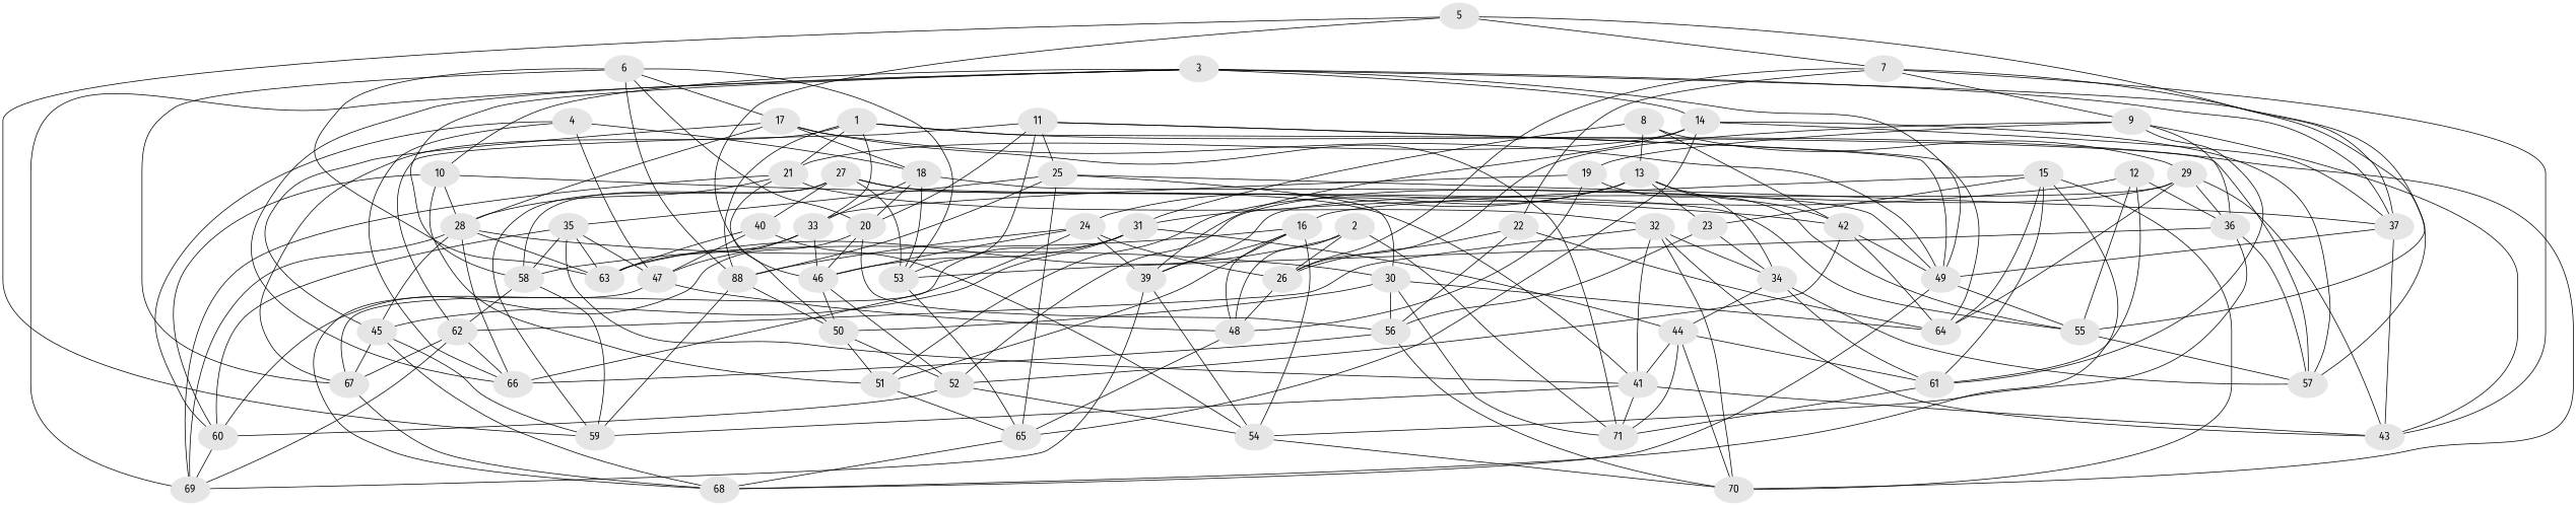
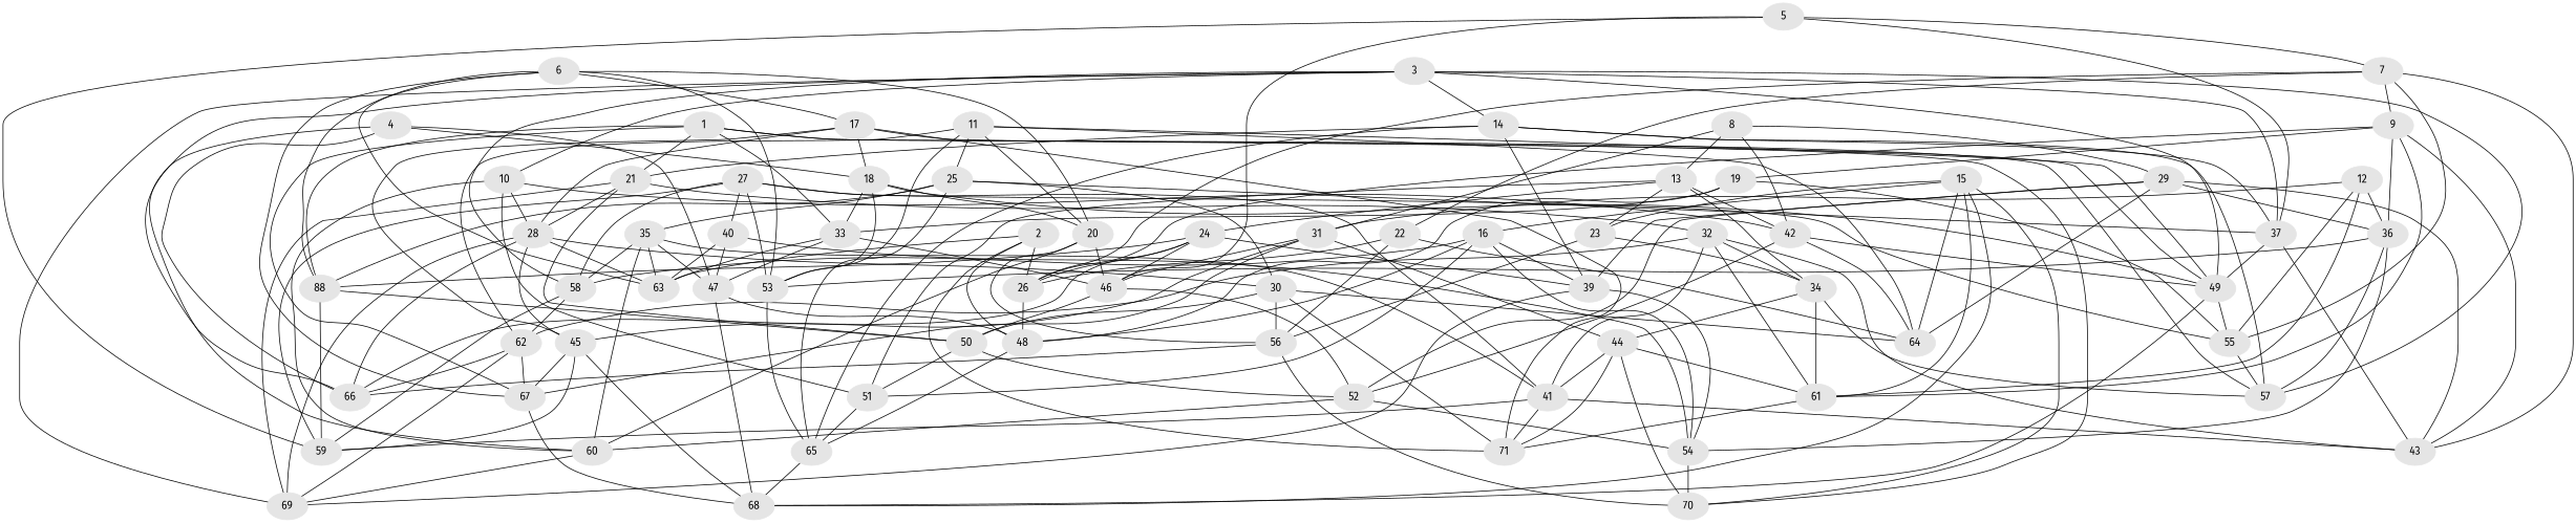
  graph {
    fontname="Fira Sans"
    node [color=gray90 fontname="Fira Sans" style=filled]
    edge [fontname="Fira Sans" weight=1.0]
    1
    21
    33
    n4 [label=88]
    57
    67
    70
    69
    28
    32
    50
    63
    47
    46
    59
    68
    2
    26
    48
    71
    65
    3
    10
    14
    37
    49
    58
    66
    60
    42
    51
    39
    43
    55
    62
    4
    18
    20
    53
    5
    7
    9
    22
    52
    6
    17
    45
    56
    19
    36
    61
    64
    8
    13
    29
    31
    23
    24
    34
    44
    54
    30
    11
    25
    35
    12
    15
    16
    41
    27
    40
    1 -- 21
    1 -- 33
    1 -- n4
    1 -- 57
    1 -- 67
    1 -- 70
    21 -- 69
    21 -- 28
    21 -- 32
    21 -- 50
    33 -- 63
    33 -- 47
    33 -- 46
    n4 -- 50
    n4 -- 59
    67 -- 68
    28 -- 69
    28 -- 63
    28 -- 66
    28 -- 45
    28 -- 30
-   32 -- 70
+   32 -- 61
    32 -- 43
    32 -- 62
    32 -- 34
    32 -- 41
    50 -- 51
    50 -- 52
    47 -- 68
    47 -- 48
    46 -- 50
    46 -- 52
    2 -- 63
    2 -- 26
    2 -- 48
    2 -- 71
    26 -- 48
    48 -- 65
    65 -- 68
    3 -- 57
    3 -- 69
    3 -- 10
    3 -- 14
    3 -- 37
    3 -- 49
    3 -- 58
    3 -- 66
    10 -- 28
    10 -- 60
    10 -- 42
    10 -- 51 [weight=2.0]
    14 -- 21
    14 -- 57
    14 -- 65
    14 -- 37
    14 -- 39
    37 -- 49
    37 -- 43
    49 -- 68
    49 -- 55
    58 -- 59
    58 -- 62
    60 -- 69
    42 -- 49
    42 -- 52
    42 -- 64
    51 -- 65
    39 -- 69
    39 -- 54
    55 -- 57
    62 -- 67
    62 -- 69
    62 -- 66
    4 -- 47
    4 -- 66
    4 -- 60
    4 -- 18
    18 -- 33
    18 -- 49
    18 -- 20
    18 -- 53
    20 -- 46
    20 -- 60
    20 -- 56
    53 -- 65
    5 -- 46
    5 -- 59
    5 -- 37
    5 -- 7
    7 -- 26
    7 -- 43
    7 -- 55
    7 -- 9
    7 -- 22
    9 -- 26
    9 -- 43
    9 -- 19
    9 -- 36
    9 -- 61
    22 -- 26
    22 -- 56
    22 -- 64
    52 -- 60
    52 -- 54
    6 -- n4
    6 -- 67
    6 -- 63
    6 -- 20
    6 -- 53
    6 -- 17
    17 -- 28
    17 -- 71
    17 -- 49
    17 -- 18
    17 -- 45
    45 -- 67
    45 -- 59
    45 -- 68
    56 -- 70
    56 -- 66
    19 -- 33
    19 -- 48
    19 -- 55
    36 -- 57
    36 -- 53
    36 -- 54
    61 -- 71
    8 -- 42
    8 -- 13
    8 -- 29
    8 -- 31
    13 -- 42
    13 -- 51
    13 -- 23
    13 -- 24
    13 -- 34
    29 -- 39
    29 -- 43
    29 -- 52
    29 -- 36
    29 -- 64
    31 -- 67
    31 -- 46
    31 -- 45
    31 -- 44
    23 -- 56
    23 -- 34
    24 -- n4
    24 -- 46
    24 -- 26
    24 -- 66
    24 -- 39
    34 -- 57
    34 -- 61
    34 -- 44
    44 -- 70
    44 -- 71
    44 -- 61
    44 -- 41
    54 -- 70
    30 -- 50
    30 -- 71
    30 -- 56
    30 -- 64
    11 -- 49
    11 -- 62
    11 -- 20
    11 -- 53
    11 -- 64
    11 -- 25
    25 -- n4
    25 -- 65
    25 -- 37
    25 -- 30
    25 -- 35
    35 -- 63
    35 -- 47
    35 -- 58
    35 -- 60
    35 -- 41
    12 -- 55
    12 -- 36
    12 -- 61
    12 -- 31
    15 -- 70
    15 -- 68
    15 -- 61
    15 -- 64
    15 -- 23
    15 -- 16
    16 -- 48
    16 -- 58
    16 -- 51
    16 -- 39
    16 -- 54
    41 -- 59
    41 -- 71
    41 -- 43
    27 -- 59
    27 -- 58
    27 -- 55
    27 -- 53
    27 -- 41
    27 -- 40
    40 -- 63
    40 -- 47
    40 -- 54
  }
